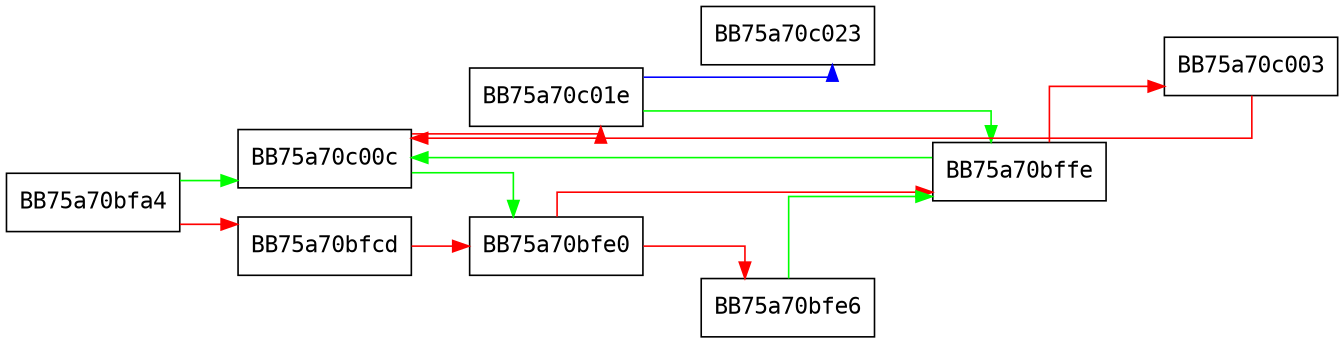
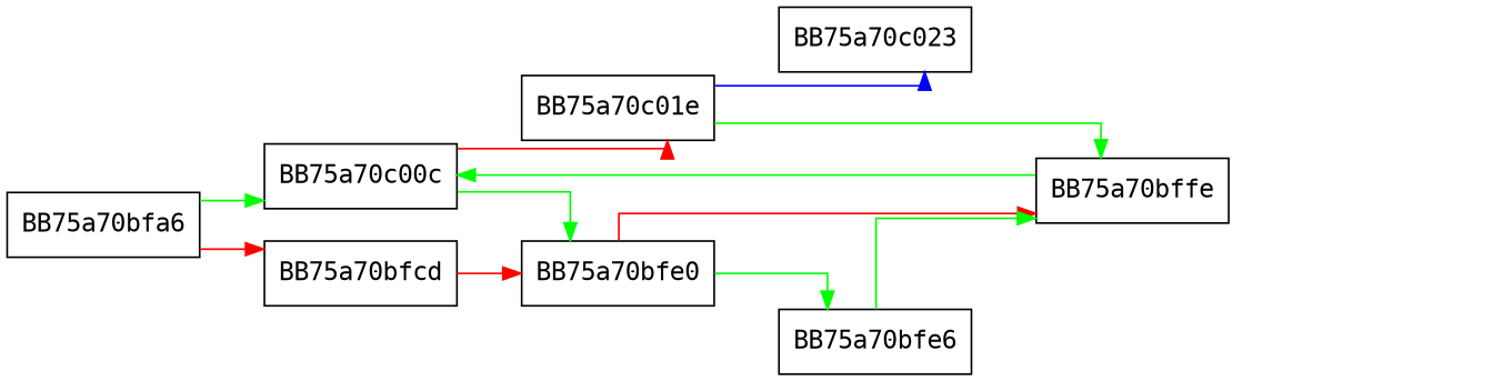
  digraph {
    fontname="DejaVu Sans Mono"
    rankdir=LR
    splines=ortho
    node [fontname="DejaVu Sans Mono" shape=box]
    edge [color=red fontname="DejaVu Sans Mono"]
-   BB75a70bfa4
+   BB75a70bfa4 [label=BB75a70bfa6]
    BB75a70c00c
    BB75a70bfcd
    BB75a70c01e
    BB75a70bfe0
    BB75a70c023
    BB75a70bffe
-   BB75a70c003
    BB75a70bfe6
    BB75a70bfa4 -> BB75a70c00c [color=green]
    BB75a70bfa4 -> BB75a70bfcd
    BB75a70c00c -> BB75a70c01e
    BB75a70c00c -> BB75a70bfe0 [color=green]
    BB75a70bfcd -> BB75a70bfe0
    BB75a70c01e -> BB75a70c023 [color=blue]
    BB75a70c01e -> BB75a70bffe [color=green]
    BB75a70bfe0 -> BB75a70bffe
-   BB75a70bfe0 -> BB75a70bfe6
+   BB75a70bfe0 -> BB75a70bfe6 [color=green]
    BB75a70bffe -> BB75a70c00c [color=green]
-   BB75a70bffe -> BB75a70c003
-   BB75a70c003 -> BB75a70c00c
    BB75a70bfe6 -> BB75a70bffe [color=green]
  }
